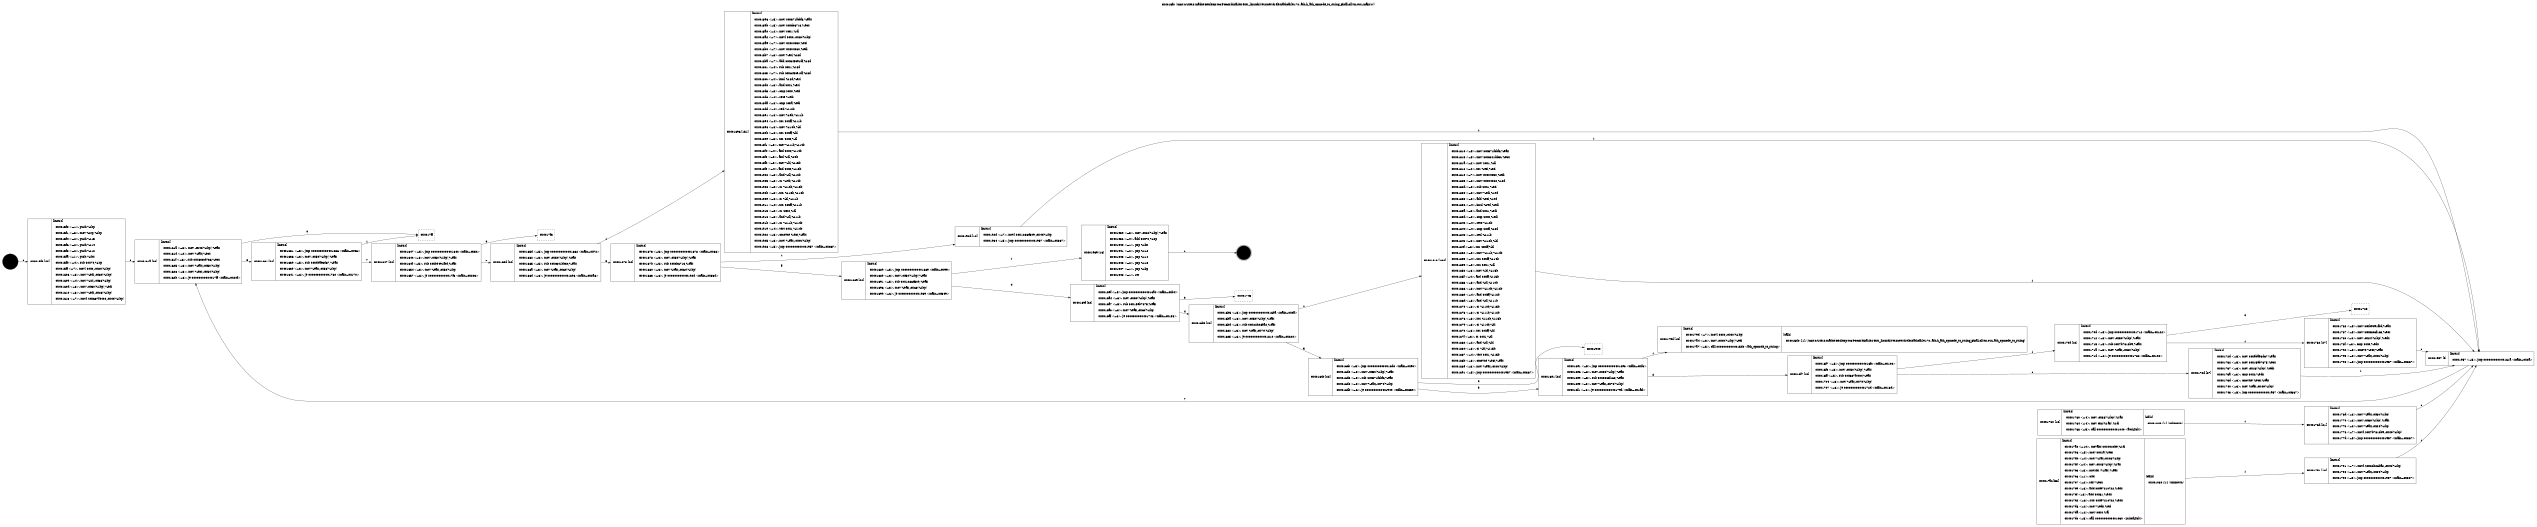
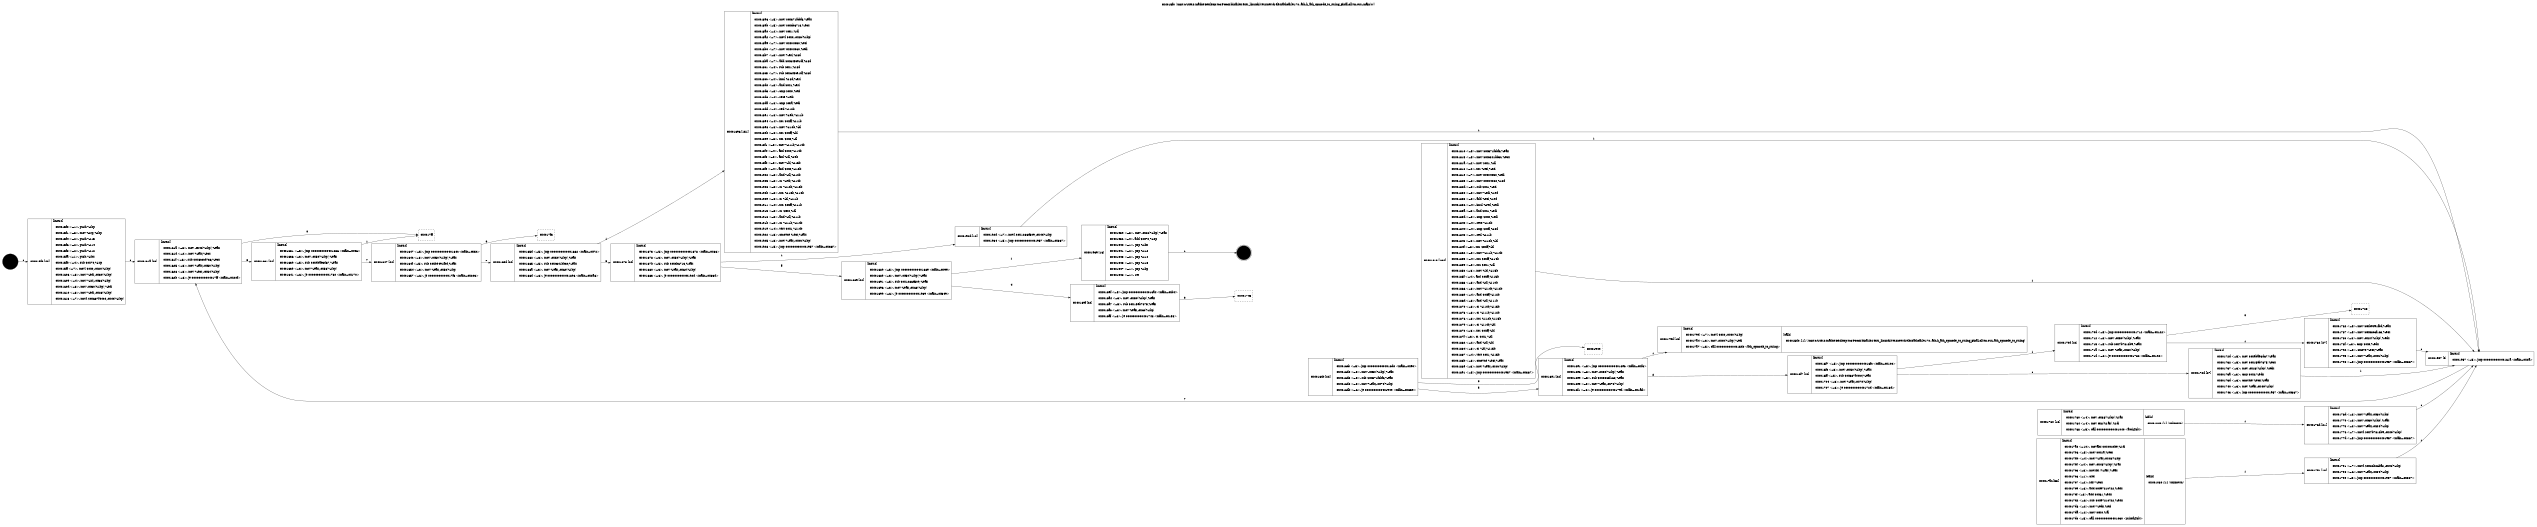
  digraph {
    label="0x4015f0 (/mnt/c/Users/mathe/Desktop/tcc/POCII/binaries/extr_linuxdriversnetwirelessathcarl9170..ath.h_ath_opmode_to_string_Final-ollvm.out::main(0))"
    labelloc=t
    rankdir=LR
    node [shape=record]
    Entry [fillcolor=black height=0.3 shape=circle style=filled width=0.3]
    n2 [label="{\n     0x4015f0 [42]\l\n     | [instrs]\l\n     &nbsp;&nbsp;0x4015f0 \<+1\>: push %rbp\l\n     &nbsp;&nbsp;0x4015f1 \<+3\>: mov %rsp,%rbp\l\n     &nbsp;&nbsp;0x4015f4 \<+2\>: push %r15\l\n     &nbsp;&nbsp;0x4015f6 \<+2\>: push %r14\l\n     &nbsp;&nbsp;0x4015f8 \<+2\>: push %r12\l\n     &nbsp;&nbsp;0x4015fa \<+1\>: push %rbx\l\n     &nbsp;&nbsp;0x4015fb \<+4\>: sub $0x70,%rsp\l\n     &nbsp;&nbsp;0x4015ff \<+7\>: movl $0x0,-0x2c(%rbp)\l\n     &nbsp;&nbsp;0x401606 \<+3\>: mov %edi,-0x30(%rbp)\l\n     &nbsp;&nbsp;0x401609 \<+4\>: mov %rsi,-0x38(%rbp)\l\n     &nbsp;&nbsp;0x40160d \<+3\>: mov -0x30(%rbp),%edi\l\n     &nbsp;&nbsp;0x401610 \<+3\>: mov %edi,-0x28(%rbp)\l\n     &nbsp;&nbsp;0x401613 \<+7\>: movl $0x687f44c4,-0x4c(%rbp)\l\n  }"]
    n3 [label="{\n     0x40161a [23]\l\n     | [instrs]\l\n     &nbsp;&nbsp;0x40161a \<+3\>: mov -0x4c(%rbp),%eax\l\n     &nbsp;&nbsp;0x40161d \<+2\>: mov %eax,%ecx\l\n     &nbsp;&nbsp;0x40161f \<+6\>: sub $0x8cccd736,%ecx\l\n     &nbsp;&nbsp;0x401625 \<+3\>: mov %eax,-0x50(%rbp)\l\n     &nbsp;&nbsp;0x401628 \<+3\>: mov %ecx,-0x54(%rbp)\l\n     &nbsp;&nbsp;0x40162b \<+6\>: je 00000000004017ff \<main+0x20f\>\l\n  }"]
    n4 [label="{\n     0x4017ff\l\n  }" style=dashed]
    n5 [label="{\n     0x401631 [22]\l\n     | [instrs]\l\n     &nbsp;&nbsp;0x401631 \<+5\>: jmp 0000000000401636 \<main+0x46\>\l\n     &nbsp;&nbsp;0x401636 \<+3\>: mov -0x50(%rbp),%eax\l\n     &nbsp;&nbsp;0x401639 \<+5\>: sub $0x9bae3d67,%eax\l\n     &nbsp;&nbsp;0x40163e \<+3\>: mov %eax,-0x58(%rbp)\l\n     &nbsp;&nbsp;0x401641 \<+6\>: je 0000000000401760 \<main+0x170\>\l\n  }"]
    n6 [label="{\n     0x401647 [22]\l\n     | [instrs]\l\n     &nbsp;&nbsp;0x401647 \<+5\>: jmp 000000000040164c \<main+0x5c\>\l\n     &nbsp;&nbsp;0x40164c \<+3\>: mov -0x50(%rbp),%eax\l\n     &nbsp;&nbsp;0x40164f \<+5\>: sub $0xbe491fbd,%eax\l\n     &nbsp;&nbsp;0x401654 \<+3\>: mov %eax,-0x5c(%rbp)\l\n     &nbsp;&nbsp;0x401657 \<+6\>: je 00000000004017f3 \<main+0x203\>\l\n  }"]
    n7 [label="{\n     0x401760 [13]\l\n     | [instrs]\l\n     &nbsp;&nbsp;0x401760 \<+4\>: mov -0x38(%rbp),%rax\l\n     &nbsp;&nbsp;0x401764 \<+4\>: mov 0x8(%rax),%rdi\l\n     &nbsp;&nbsp;0x401768 \<+5\>: call 0000000000401040 \<atoi@plt\>\l\n     | [calls]\l\n     &nbsp;&nbsp;0x401040 \{1\} (unknown)\l\n  }"]
    n8 [label="{\n     0x40176d [21]\l\n     | [instrs]\l\n     &nbsp;&nbsp;0x40176d \<+3\>: mov %eax,-0x3c(%rbp)\l\n     &nbsp;&nbsp;0x401770 \<+3\>: mov -0x3c(%rbp),%eax\l\n     &nbsp;&nbsp;0x401773 \<+3\>: mov %eax,-0x24(%rbp)\l\n     &nbsp;&nbsp;0x401776 \<+7\>: movl $0x7b7813b9,-0x4c(%rbp)\l\n     &nbsp;&nbsp;0x40177d \<+5\>: jmp 0000000000401957 \<main+0x367\>\l\n  }"]
    n9 [label="{\n     0x4017f3\l\n  }" style=dashed]
    n10 [label="{\n     0x40165d [22]\l\n     | [instrs]\l\n     &nbsp;&nbsp;0x40165d \<+5\>: jmp 0000000000401662 \<main+0x72\>\l\n     &nbsp;&nbsp;0x401662 \<+3\>: mov -0x50(%rbp),%eax\l\n     &nbsp;&nbsp;0x401665 \<+5\>: sub $0xc341bb3c,%eax\l\n     &nbsp;&nbsp;0x40166a \<+3\>: mov %eax,-0x60(%rbp)\l\n     &nbsp;&nbsp;0x40166d \<+6\>: je 0000000000401896 \<main+0x2a6\>\l\n  }"]
    Exit [fillcolor=black height=0.3 peripheries=2 shape=circle style=filled width=0.3]
    n12 [label="{\n     0x401957 [5]\l\n     | [instrs]\l\n     &nbsp;&nbsp;0x401957 \<+5\>: jmp 000000000040161a \<main+0x2a\>\l\n  }"]
    n13 [label="{\n     0x401896 [151]\l\n     | [instrs]\l\n     &nbsp;&nbsp;0x401896 \<+5\>: mov $0x371fcbf6,%eax\l\n     &nbsp;&nbsp;0x40189b \<+5\>: mov $0xcb6713,%ecx\l\n     &nbsp;&nbsp;0x4018a0 \<+2\>: mov $0x1,%dl\l\n     &nbsp;&nbsp;0x4018a2 \<+7\>: movl $0x0,-0x2c(%rbp)\l\n     &nbsp;&nbsp;0x4018a9 \<+7\>: mov 0x404050,%esi\l\n     &nbsp;&nbsp;0x4018b0 \<+7\>: mov 0x404060,%edi\l\n     &nbsp;&nbsp;0x4018b7 \<+3\>: mov %esi,%r8d\l\n     &nbsp;&nbsp;0x4018ba \<+7\>: add $0x645ce1df,%r8d\l\n     &nbsp;&nbsp;0x4018c1 \<+4\>: sub $0x1,%r8d\l\n     &nbsp;&nbsp;0x4018c5 \<+7\>: sub $0x645ce1df,%r8d\l\n     &nbsp;&nbsp;0x4018cc \<+4\>: imul %r8d,%esi\l\n     &nbsp;&nbsp;0x4018d0 \<+3\>: and $0x1,%esi\l\n     &nbsp;&nbsp;0x4018d3 \<+3\>: cmp $0x0,%esi\l\n     &nbsp;&nbsp;0x4018d6 \<+4\>: sete %r9b\l\n     &nbsp;&nbsp;0x4018da \<+3\>: cmp $0xa,%edi\l\n     &nbsp;&nbsp;0x4018dd \<+4\>: setl %r10b\l\n     &nbsp;&nbsp;0x4018e1 \<+3\>: mov %r9b,%r11b\l\n     &nbsp;&nbsp;0x4018e4 \<+4\>: xor $0xff,%r11b\l\n     &nbsp;&nbsp;0x4018e8 \<+3\>: mov %r10b,%bl\l\n     &nbsp;&nbsp;0x4018eb \<+3\>: xor $0xff,%bl\l\n     &nbsp;&nbsp;0x4018ee \<+3\>: xor $0x0,%dl\l\n     &nbsp;&nbsp;0x4018f1 \<+3\>: mov %r11b,%r14b\l\n     &nbsp;&nbsp;0x4018f4 \<+4\>: and $0x0,%r14b\l\n     &nbsp;&nbsp;0x4018f8 \<+3\>: and %dl,%r9b\l\n     &nbsp;&nbsp;0x4018fb \<+3\>: mov %bl,%r15b\l\n     &nbsp;&nbsp;0x4018fe \<+4\>: and $0x0,%r15b\l\n     &nbsp;&nbsp;0x401902 \<+3\>: and %dl,%r10b\l\n     &nbsp;&nbsp;0x401905 \<+3\>: or %r9b,%r14b\l\n     &nbsp;&nbsp;0x401908 \<+3\>: or %r10b,%r15b\l\n     &nbsp;&nbsp;0x40190b \<+3\>: xor %r15b,%r14b\l\n     &nbsp;&nbsp;0x40190e \<+3\>: or %bl,%r11b\l\n     &nbsp;&nbsp;0x401911 \<+4\>: xor $0xff,%r11b\l\n     &nbsp;&nbsp;0x401915 \<+3\>: or $0x0,%dl\l\n     &nbsp;&nbsp;0x401918 \<+3\>: and %dl,%r11b\l\n     &nbsp;&nbsp;0x40191b \<+3\>: or %r11b,%r14b\l\n     &nbsp;&nbsp;0x40191e \<+4\>: test $0x1,%r14b\l\n     &nbsp;&nbsp;0x401922 \<+3\>: cmovne %ecx,%eax\l\n     &nbsp;&nbsp;0x401925 \<+3\>: mov %eax,-0x4c(%rbp)\l\n     &nbsp;&nbsp;0x401928 \<+5\>: jmp 0000000000401957 \<main+0x367\>\l\n  }"]
    n14 [label="{\n     0x401673 [22]\l\n     | [instrs]\l\n     &nbsp;&nbsp;0x401673 \<+5\>: jmp 0000000000401678 \<main+0x88\>\l\n     &nbsp;&nbsp;0x401678 \<+3\>: mov -0x50(%rbp),%eax\l\n     &nbsp;&nbsp;0x40167b \<+5\>: sub $0xcb6713,%eax\l\n     &nbsp;&nbsp;0x401680 \<+3\>: mov %eax,-0x64(%rbp)\l\n     &nbsp;&nbsp;0x401683 \<+6\>: je 000000000040192d \<main+0x33d\>\l\n  }"]
    n15 [label="{\n     0x4017e1 [18]\l\n     | [instrs]\l\n     &nbsp;&nbsp;0x4017e1 \<+7\>: movl $0x22b26ba2,-0x4c(%rbp)\l\n     &nbsp;&nbsp;0x4017e8 \<+6\>: mov %eax,-0x84(%rbp)\l\n     &nbsp;&nbsp;0x4017ee \<+5\>: jmp 0000000000401957 \<main+0x367\>\l\n  }"]
    n16 [label="{\n     0x40192d [12]\l\n     | [instrs]\l\n     &nbsp;&nbsp;0x40192d \<+7\>: movl $0x1286d509,-0x4c(%rbp)\l\n     &nbsp;&nbsp;0x401934 \<+5\>: jmp 0000000000401957 \<main+0x367\>\l\n  }"]
    n17 [label="{\n     0x401689 [22]\l\n     | [instrs]\l\n     &nbsp;&nbsp;0x401689 \<+5\>: jmp 000000000040168e \<main+0x9e\>\l\n     &nbsp;&nbsp;0x40168e \<+3\>: mov -0x50(%rbp),%eax\l\n     &nbsp;&nbsp;0x401691 \<+5\>: sub $0x1286d509,%eax\l\n     &nbsp;&nbsp;0x401696 \<+3\>: mov %eax,-0x68(%rbp)\l\n     &nbsp;&nbsp;0x401699 \<+6\>: je 0000000000401939 \<main+0x349\>\l\n  }"]
    n18 [label="{\n     0x4017ac [53]\l\n     | [instrs]\l\n     &nbsp;&nbsp;0x4017ac \<+10\>: movabs $0x4020be,%rdi\l\n     &nbsp;&nbsp;0x4017b6 \<+5\>: mov $0x1a,%ecx\l\n     &nbsp;&nbsp;0x4017bb \<+4\>: mov %rax,-0x48(%rbp)\l\n     &nbsp;&nbsp;0x4017bf \<+4\>: mov -0x48(%rbp),%rax\l\n     &nbsp;&nbsp;0x4017c3 \<+3\>: movsbl (%rax),%eax\l\n     &nbsp;&nbsp;0x4017c6 \<+1\>: cltd\l\n     &nbsp;&nbsp;0x4017c7 \<+2\>: idiv %ecx\l\n     &nbsp;&nbsp;0x4017c9 \<+6\>: add $0x9721c722,%edx\l\n     &nbsp;&nbsp;0x4017cf \<+3\>: add $0x61,%edx\l\n     &nbsp;&nbsp;0x4017d2 \<+6\>: sub $0x9721c722,%edx\l\n     &nbsp;&nbsp;0x4017d8 \<+2\>: mov %edx,%esi\l\n     &nbsp;&nbsp;0x4017da \<+2\>: mov $0x0,%al\l\n     &nbsp;&nbsp;0x4017dc \<+5\>: call 0000000000401030 \<printf@plt\>\l\n     | [calls]\l\n     &nbsp;&nbsp;0x401030 \{1\} (unknown)\l\n  }"]
    n19 [label="{\n     0x401939 [16]\l\n     | [instrs]\l\n     &nbsp;&nbsp;0x401939 \<+3\>: mov -0x2c(%rbp),%eax\l\n     &nbsp;&nbsp;0x40193c \<+4\>: add $0x70,%rsp\l\n     &nbsp;&nbsp;0x401940 \<+1\>: pop %rbx\l\n     &nbsp;&nbsp;0x401941 \<+2\>: pop %r12\l\n     &nbsp;&nbsp;0x401943 \<+2\>: pop %r14\l\n     &nbsp;&nbsp;0x401945 \<+2\>: pop %r15\l\n     &nbsp;&nbsp;0x401947 \<+1\>: pop %rbp\l\n     &nbsp;&nbsp;0x401948 \<+1\>: ret\l\n  }"]
    n20 [label="{\n     0x40169f [22]\l\n     | [instrs]\l\n     &nbsp;&nbsp;0x40169f \<+5\>: jmp 00000000004016a4 \<main+0xb4\>\l\n     &nbsp;&nbsp;0x4016a4 \<+3\>: mov -0x50(%rbp),%eax\l\n     &nbsp;&nbsp;0x4016a7 \<+5\>: sub $0x15eb7675,%eax\l\n     &nbsp;&nbsp;0x4016ac \<+3\>: mov %eax,-0x6c(%rbp)\l\n     &nbsp;&nbsp;0x4016af \<+6\>: je 0000000000401748 \<main+0x158\>\l\n  }"]
    n21 [label="{\n     0x401723\l\n  }" style=dashed]
    n22 [label="{\n     0x401748\l\n  }" style=dashed]
-   n23 [label="{\n     0x4016b5 [22]\l\n     | [instrs]\l\n     &nbsp;&nbsp;0x4016b5 \<+5\>: jmp 00000000004016ba \<main+0xca\>\l\n     &nbsp;&nbsp;0x4016ba \<+3\>: mov -0x50(%rbp),%eax\l\n     &nbsp;&nbsp;0x4016bd \<+5\>: sub $0x22b26ba2,%eax\l\n     &nbsp;&nbsp;0x4016c2 \<+3\>: mov %eax,-0x70(%rbp)\l\n     &nbsp;&nbsp;0x4016c5 \<+6\>: je 0000000000401810 \<main+0x220\>\l\n  }"]
    n24 [label="{\n     0x401782 [27]\l\n     | [instrs]\l\n     &nbsp;&nbsp;0x401782 \<+5\>: mov $0xbe491fbd,%eax\l\n     &nbsp;&nbsp;0x401787 \<+5\>: mov $0x58c6f168,%ecx\l\n     &nbsp;&nbsp;0x40178c \<+3\>: mov -0x24(%rbp),%edx\l\n     &nbsp;&nbsp;0x40178f \<+3\>: cmp $0x0,%edx\l\n     &nbsp;&nbsp;0x401792 \<+3\>: cmove %ecx,%eax\l\n     &nbsp;&nbsp;0x401795 \<+3\>: mov %eax,-0x4c(%rbp)\l\n     &nbsp;&nbsp;0x401798 \<+5\>: jmp 0000000000401957 \<main+0x367\>\l\n  }"]
    n25 [label="{\n     0x401810 [134]\l\n     | [instrs]\l\n     &nbsp;&nbsp;0x401810 \<+5\>: mov $0x371fcbf6,%eax\l\n     &nbsp;&nbsp;0x401815 \<+5\>: mov $0xc341bb3c,%ecx\l\n     &nbsp;&nbsp;0x40181a \<+2\>: mov $0x1,%dl\l\n     &nbsp;&nbsp;0x40181c \<+2\>: xor %esi,%esi\l\n     &nbsp;&nbsp;0x40181e \<+7\>: mov 0x404050,%edi\l\n     &nbsp;&nbsp;0x401825 \<+8\>: mov 0x404060,%r8d\l\n     &nbsp;&nbsp;0x40182d \<+3\>: sub $0x1,%esi\l\n     &nbsp;&nbsp;0x401830 \<+3\>: mov %edi,%r9d\l\n     &nbsp;&nbsp;0x401833 \<+3\>: add %esi,%r9d\l\n     &nbsp;&nbsp;0x401836 \<+4\>: imul %r9d,%edi\l\n     &nbsp;&nbsp;0x40183a \<+3\>: and $0x1,%edi\l\n     &nbsp;&nbsp;0x40183d \<+3\>: cmp $0x0,%edi\l\n     &nbsp;&nbsp;0x401840 \<+4\>: sete %r10b\l\n     &nbsp;&nbsp;0x401844 \<+4\>: cmp $0xa,%r8d\l\n     &nbsp;&nbsp;0x401848 \<+4\>: setl %r11b\l\n     &nbsp;&nbsp;0x40184c \<+3\>: mov %r10b,%bl\l\n     &nbsp;&nbsp;0x40184f \<+3\>: xor $0xff,%bl\l\n     &nbsp;&nbsp;0x401852 \<+3\>: mov %r11b,%r14b\l\n     &nbsp;&nbsp;0x401855 \<+4\>: xor $0xff,%r14b\l\n     &nbsp;&nbsp;0x401859 \<+3\>: xor $0x1,%dl\l\n     &nbsp;&nbsp;0x40185c \<+3\>: mov %bl,%r15b\l\n     &nbsp;&nbsp;0x40185f \<+4\>: and $0xff,%r15b\l\n     &nbsp;&nbsp;0x401863 \<+3\>: and %dl,%r10b\l\n     &nbsp;&nbsp;0x401866 \<+3\>: mov %r14b,%r12b\l\n     &nbsp;&nbsp;0x401869 \<+4\>: and $0xff,%r12b\l\n     &nbsp;&nbsp;0x40186d \<+3\>: and %dl,%r11b\l\n     &nbsp;&nbsp;0x401870 \<+3\>: or %r10b,%r15b\l\n     &nbsp;&nbsp;0x401873 \<+3\>: or %r11b,%r12b\l\n     &nbsp;&nbsp;0x401876 \<+3\>: xor %r12b,%r15b\l\n     &nbsp;&nbsp;0x401879 \<+3\>: or %r14b,%bl\l\n     &nbsp;&nbsp;0x40187c \<+3\>: xor $0xff,%bl\l\n     &nbsp;&nbsp;0x40187f \<+3\>: or $0x1,%dl\l\n     &nbsp;&nbsp;0x401882 \<+2\>: and %dl,%bl\l\n     &nbsp;&nbsp;0x401884 \<+3\>: or %bl,%r15b\l\n     &nbsp;&nbsp;0x401887 \<+4\>: test $0x1,%r15b\l\n     &nbsp;&nbsp;0x40188b \<+3\>: cmovne %ecx,%eax\l\n     &nbsp;&nbsp;0x40188e \<+3\>: mov %eax,-0x4c(%rbp)\l\n     &nbsp;&nbsp;0x401891 \<+5\>: jmp 0000000000401957 \<main+0x367\>\l\n  }"]
    n26 [label="{\n     0x4016cb [22]\l\n     | [instrs]\l\n     &nbsp;&nbsp;0x4016cb \<+5\>: jmp 00000000004016d0 \<main+0xe0\>\l\n     &nbsp;&nbsp;0x4016d0 \<+3\>: mov -0x50(%rbp),%eax\l\n     &nbsp;&nbsp;0x4016d3 \<+5\>: sub $0x371fcbf6,%eax\l\n     &nbsp;&nbsp;0x4016d8 \<+3\>: mov %eax,-0x74(%rbp)\l\n     &nbsp;&nbsp;0x4016db \<+6\>: je 0000000000401949 \<main+0x359\>\l\n  }"]
    n27 [label="{\n     0x401949\l\n  }" style=dashed]
    n28 [label="{\n     0x4016e1 [22]\l\n     | [instrs]\l\n     &nbsp;&nbsp;0x4016e1 \<+5\>: jmp 00000000004016e6 \<main+0xf6\>\l\n     &nbsp;&nbsp;0x4016e6 \<+3\>: mov -0x50(%rbp),%eax\l\n     &nbsp;&nbsp;0x4016e9 \<+5\>: sub $0x58c6f168,%eax\l\n     &nbsp;&nbsp;0x4016ee \<+3\>: mov %eax,-0x78(%rbp)\l\n     &nbsp;&nbsp;0x4016f1 \<+6\>: je 000000000040179d \<main+0x1ad\>\l\n  }"]
    n29 [label="{\n     0x40179d [15]\l\n     | [instrs]\l\n     &nbsp;&nbsp;0x40179d \<+7\>: movl $0x0,-0x40(%rbp)\l\n     &nbsp;&nbsp;0x4017a4 \<+3\>: mov -0x40(%rbp),%edi\l\n     &nbsp;&nbsp;0x4017a7 \<+5\>: call 00000000004015d0 \<ath_opmode_to_string\>\l\n     | [calls]\l\n     &nbsp;&nbsp;0x4015d0 \{1\} (/mnt/c/Users/mathe/Desktop/tcc/POCII/binaries/extr_linuxdriversnetwirelessathcarl9170..ath.h_ath_opmode_to_string_Final-ollvm.out::ath_opmode_to_string)\l\n  }"]
    n30 [label="{\n     0x4016f7 [22]\l\n     | [instrs]\l\n     &nbsp;&nbsp;0x4016f7 \<+5\>: jmp 00000000004016fc \<main+0x10c\>\l\n     &nbsp;&nbsp;0x4016fc \<+3\>: mov -0x50(%rbp),%eax\l\n     &nbsp;&nbsp;0x4016ff \<+5\>: sub $0x687f44c4,%eax\l\n     &nbsp;&nbsp;0x401704 \<+3\>: mov %eax,-0x7c(%rbp)\l\n     &nbsp;&nbsp;0x401707 \<+6\>: je 000000000040172d \<main+0x13d\>\l\n  }"]
    n31 [label="{\n     0x40170d [22]\l\n     | [instrs]\l\n     &nbsp;&nbsp;0x40170d \<+5\>: jmp 0000000000401712 \<main+0x122\>\l\n     &nbsp;&nbsp;0x401712 \<+3\>: mov -0x50(%rbp),%eax\l\n     &nbsp;&nbsp;0x401715 \<+5\>: sub $0x7b7813b9,%eax\l\n     &nbsp;&nbsp;0x40171a \<+3\>: mov %eax,-0x80(%rbp)\l\n     &nbsp;&nbsp;0x40171d \<+6\>: je 0000000000401782 \<main+0x192\>\l\n  }"]
    n32 [label="{\n     0x40172d [27]\l\n     | [instrs]\l\n     &nbsp;&nbsp;0x40172d \<+5\>: mov $0x9bae3d67,%eax\l\n     &nbsp;&nbsp;0x401732 \<+5\>: mov $0x15eb7675,%ecx\l\n     &nbsp;&nbsp;0x401737 \<+3\>: mov -0x28(%rbp),%edx\l\n     &nbsp;&nbsp;0x40173a \<+3\>: cmp $0x2,%edx\l\n     &nbsp;&nbsp;0x40173d \<+3\>: cmovne %ecx,%eax\l\n     &nbsp;&nbsp;0x401740 \<+3\>: mov %eax,-0x4c(%rbp)\l\n     &nbsp;&nbsp;0x401743 \<+5\>: jmp 0000000000401957 \<main+0x367\>\l\n  }"]
    Entry -> n2 [label=" 1"]
    n2 -> n3 [label=" 1"]
    n3 -> n4 [label=" 0"]
    n3 -> n5 [label=" 8"]
    n5 -> n4 [label=" 1"]
    n5 -> n6 [label=" 7"]
    n6 -> n9 [label=" 0"]
    n6 -> n10 [label=" 7"]
    n7 -> n8 [label=" 1"]
    n8 -> n12 [label=" 1"]
    n10 -> n13 [label=" 1"]
    n10 -> n14 [label=" 6"]
    n12 -> n3 [label=" 7"]
    n13 -> n12 [label=" 1"]
    n14 -> n16 [label=" 1"]
    n14 -> n17 [label=" 5"]
    n15 -> n12 [label=" 1"]
    n16 -> n12 [label=" 1"]
    n17 -> n19 [label=" 1"]
    n17 -> n20 [label=" 4"]
    n18 -> n15 [label=" 1"]
    n19 -> Exit [label=" 1"]
    n20 -> n22 [label=" 0"]
-   n20 -> n23 [label=" 4"]
-   n23 -> n25 [label=" 1"]
-   n23 -> n26 [label=" 3"]
    n24 -> n12 [label=" 1"]
    n25 -> n12 [label=" 1"]
    n26 -> n27 [label=" 0"]
    n26 -> n28 [label=" 3"]
    n28 -> n29 [label=" 1"]
    n28 -> n30 [label=" 2"]
    n30 -> n31 [label=" 1"]
    n30 -> n32 [label=" 1"]
    n31 -> n21 [label=" 0"]
    n31 -> n24 [label=" 1"]
    n32 -> n12 [label=" 1"]
  }
